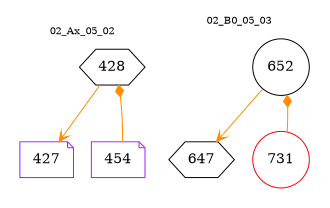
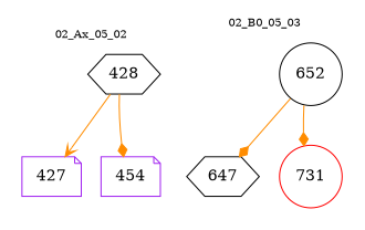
  digraph {
    node [color=black shape=hexagon]
    edge [arrowhead=vee color=darkorange]
    n1 [label=428]
    n2 [color=purple label=427 shape=note]
    n3 [color=purple label=454 shape=note]
    n4 [label=652 shape=circle]
    n5 [label=647]
    n6 [color=red label=731 shape=circle]
    subgraph cluster_1 {
      color=white
      fontsize=10
      label="02_Ax_05_02"
      n1
      n2
      n3
    }
    subgraph cluster_2 {
      color=white
      fontsize=10
      label="02_B0_05_03"
      n4
      n5
      n6
    }
    n1 -> n2
-   n3 -> n1 [arrowhead=diamond]
-   n4 -> n5
-   n6 -> n4 [arrowhead=diamond]
+   n1 -> n3 [arrowhead=diamond]
+   n4 -> n5 [arrowhead=diamond]
+   n4 -> n6 [arrowhead=diamond]
  }
